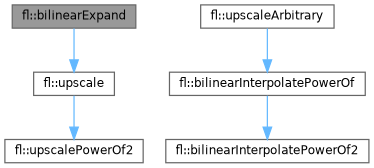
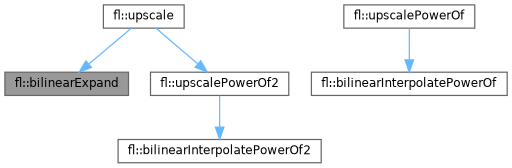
  digraph {
    rankdir=TB
    node [color=grey40 fillcolor=white fontname=Helvetica fontsize=10 shape=box style=filled]
    edge [color=steelblue1 fontname=Helvetica fontsize=10 labelfontname=Helvetica labelfontsize=10 style=solid]
    n1 [color=gray40 fillcolor=grey60 fontcolor=black height=0.2 label="fl::bilinearExpand" width=0.4]
    n2 [height=0.2 label="fl::upscale" width=0.4]
    n3 [height=0.2 label="fl::upscalePowerOf2" width=0.4]
-   n4 [height=0.2 label="fl::upscaleArbitrary" width=0.4]
+   n4 [height=0.2 label="fl::upscalePowerOf" width=0.4]
    n5 [height=0.2 label="fl::bilinearInterpolatePowerOf" width=0.4]
    n6 [height=0.2 label="fl::bilinearInterpolatePowerOf2" width=0.4]
-   n1 -> n2
+   n2 -> n1
    n2 -> n3
-   n5 -> n6
+   n3 -> n6
    n4 -> n5
  }
